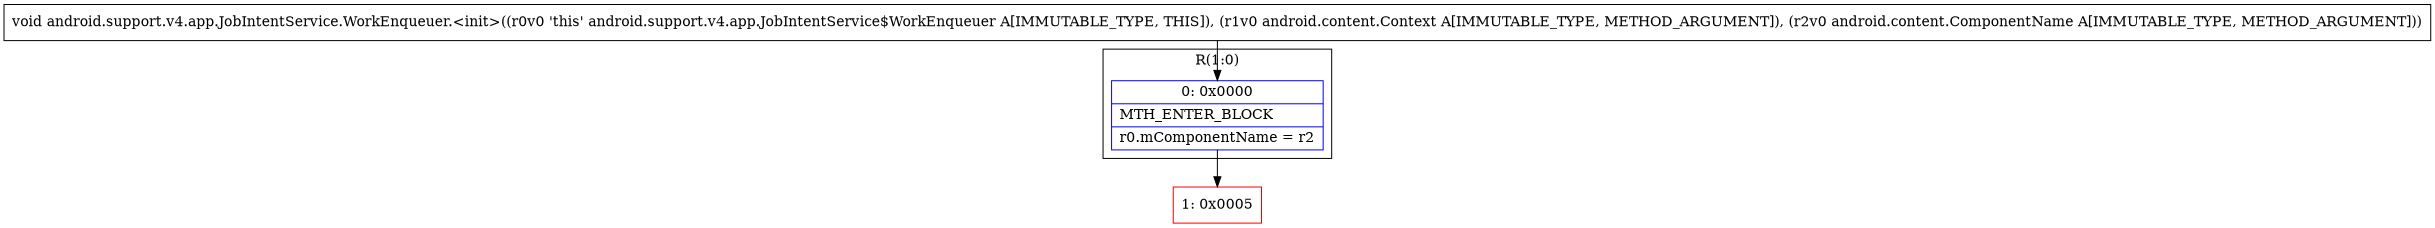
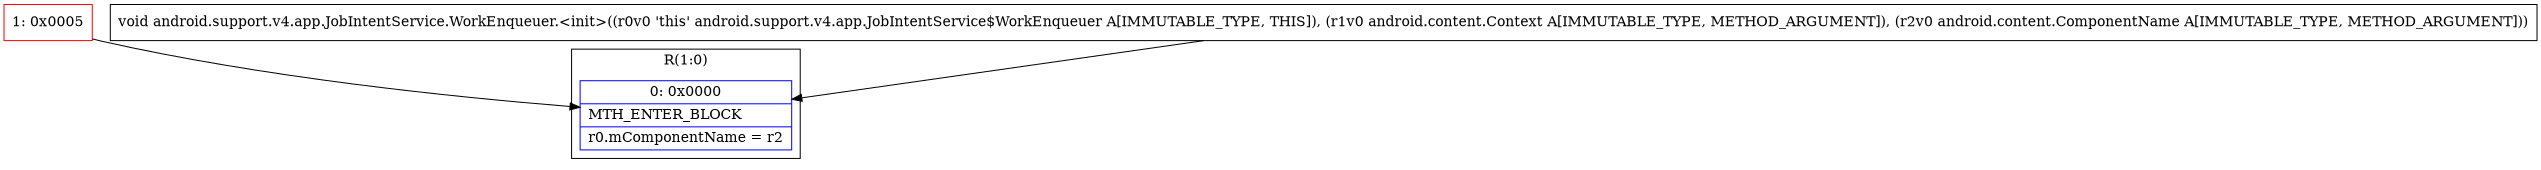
  digraph {
    node [shape=record]
    n1 [color=blue label="{0\:\ 0x0000|MTH_ENTER_BLOCK\l|r0.mComponentName = r2\l}"]
    n2 [color=red label="{1\:\ 0x0005}"]
    n3 [label="{void android.support.v4.app.JobIntentService.WorkEnqueuer.\<init\>((r0v0 'this' android.support.v4.app.JobIntentService$WorkEnqueuer A[IMMUTABLE_TYPE, THIS]), (r1v0 android.content.Context A[IMMUTABLE_TYPE, METHOD_ARGUMENT]), (r2v0 android.content.ComponentName A[IMMUTABLE_TYPE, METHOD_ARGUMENT])) }"]
    subgraph cluster_1 {
      label="R(1:0)"
      n1
    }
-   n1 -> n2
+   n2 -> n1
    n3 -> n1
  }
